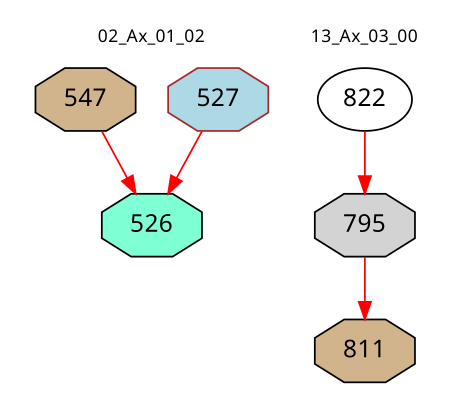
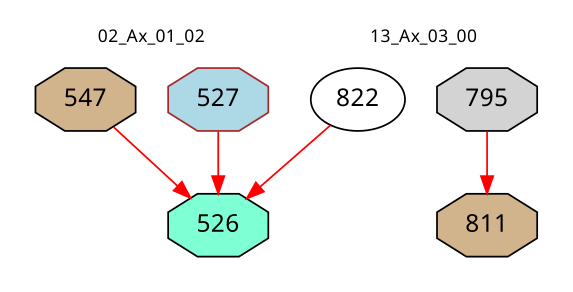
  digraph {
    fontname="Noto Sans"
    node [color=black fillcolor=tan fontname="Noto Sans" shape=octagon style=filled]
    edge [color=red fontname="Noto Sans"]
    n1 [color=brown fillcolor=lightblue label=527]
    n2 [fillcolor=aquamarine label=526]
    n3 [label=547]
    n4 [fillcolor=white label=822 shape=ellipse]
    n5 [fillcolor=lightgrey label=795]
    n6 [label=811]
    subgraph cluster_1 {
      color=white
      fontsize=10
      label="02_Ax_01_02"
      n1
      n2
      n3
    }
    subgraph cluster_2 {
      color=white
      fontsize=10
      label="13_Ax_03_00"
      n4
      n5
      n6
    }
    n1 -> n2
    n3 -> n2
-   n4 -> n5
+   n4 -> n2
    n5 -> n6
  }
